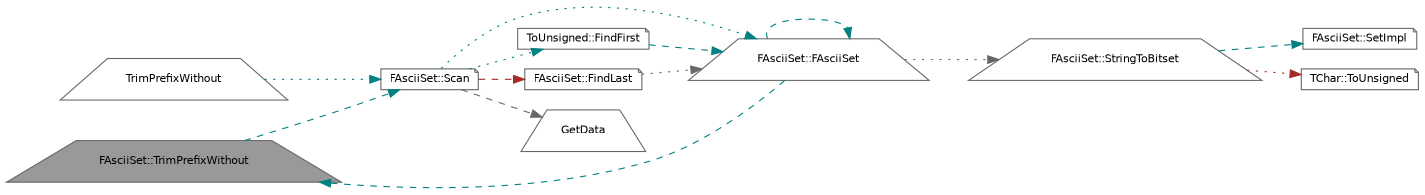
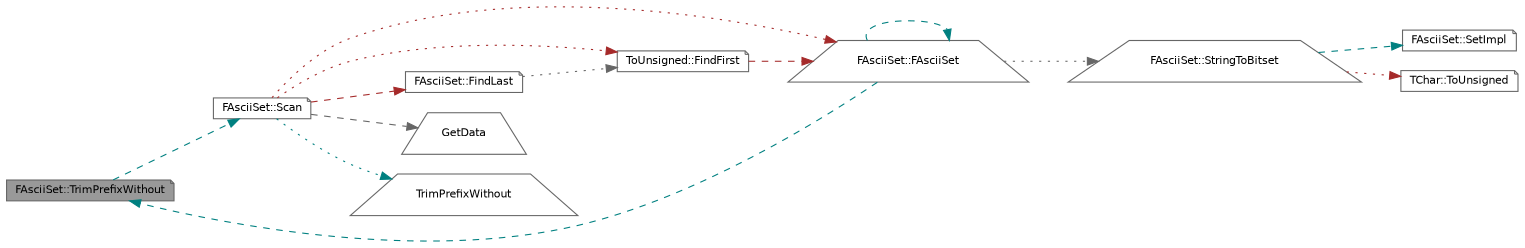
  digraph {
    rankdir=LR
    node [color=grey40 fillcolor=white fontname=Helvetica fontsize=10 shape=note style=filled]
    edge [color=teal fontname=Helvetica fontsize=10 labelfontname=Helvetica labelfontsize=10 style=dashed]
-   n1 [color=gray40 fillcolor=grey60 fontcolor=black height=0.2 label="FAsciiSet::TrimPrefixWithout" shape=trapezium width=0.4]
+   n1 [color=gray40 fillcolor=grey60 fontcolor=black height=0.2 label="FAsciiSet::TrimPrefixWithout" width=0.4]
    n2 [height=0.2 label="FAsciiSet::Scan" width=0.4]
    n3 [height=0.2 label="FAsciiSet::FAsciiSet" shape=trapezium width=0.4]
    n4 [height=0.2 label="FAsciiSet::StringToBitset" shape=trapezium width=0.4]
    n5 [height=0.2 label="ToUnsigned::FindFirst" width=0.4]
    n6 [height=0.2 label="FAsciiSet::FindLast" width=0.4]
    n7 [height=0.2 label=GetData shape=trapezium width=0.4]
    n8 [height=0.2 label=TrimPrefixWithout shape=trapezium width=0.4]
    n9 [height=0.2 label="FAsciiSet::SetImpl" width=0.4]
    n10 [height=0.2 label="TChar::ToUnsigned" width=0.4]
    n1 -> n2
-   n2 -> n3 [style=dotted]
-   n2 -> n5 [style=dotted]
+   n2 -> n3 [color=brown style=dotted]
+   n2 -> n5 [color=brown style=dotted]
    n2 -> n6 [color=brown]
    n2 -> n7 [color=gray40]
-   n8 -> n2 [style=dotted]
+   n2 -> n8 [style=dotted]
    n3 -> n1
    n3 -> n3
    n3 -> n4 [color=gray40 style=dotted]
    n4 -> n9
    n4 -> n10 [color=brown style=dotted]
-   n5 -> n3
-   n6 -> n3 [color=gray40 style=dotted]
+   n5 -> n3 [color=brown]
+   n6 -> n5 [color=gray40 style=dotted]
  }
